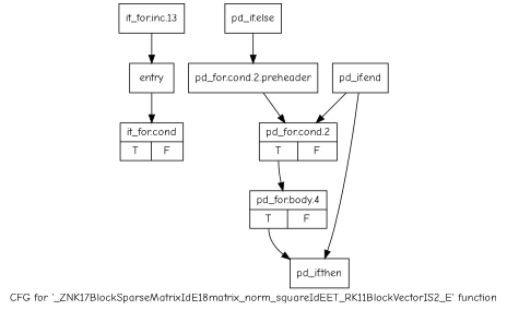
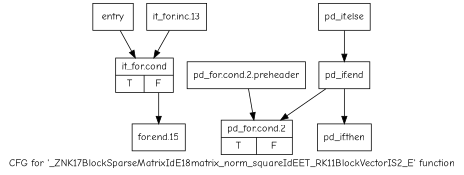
  digraph {
    fontname="Comic Neue"
    label="CFG for '_ZNK17BlockSparseMatrixIdE18matrix_norm_squareIdEET_RK11BlockVectorIS2_E' function"
    node [fontname="Comic Neue" shape=record]
    edge [fontname="Comic Neue"]
    n1 [label="{entry}"]
    n2 [label="{it_for.cond|{<s0>T|<s1>F}}"]
+   n3 [label="{for.end.15}"]
    n4 [label="{pd_for.cond.2.preheader}"]
    n5 [label="{pd_for.cond.2|{<s0>T|<s1>F}}"]
-   n6 [label="{pd_for.body.4|{<s0>T|<s1>F}}"]
    n7 [label="{pd_if.then}"]
    n8 [label="{it_for.inc.13}"]
    n9 [label="{pd_if.else}"]
    n10 [label="{pd_if.end}"]
    n1 -> n2
+   n2 -> n3 [tailport=s1]
    n4 -> n5
-   n5 -> n6 [tailport=s0]
-   n6 -> n7 [tailport=s0]
-   n8 -> n1
-   n9 -> n4
+   n8 -> n2
+   n9 -> n10
    n10 -> n5
    n10 -> n7
  }
